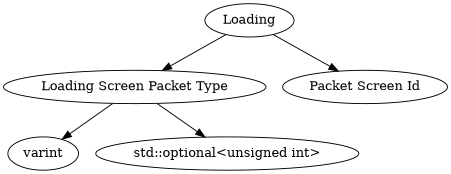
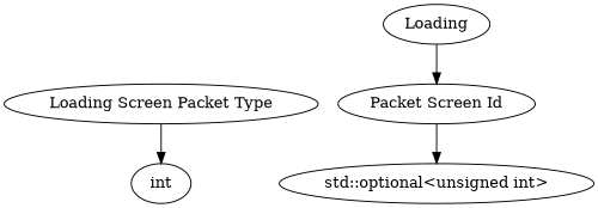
  digraph {
    rankdir=TB
-   n1 [label=varint]
+   n1 [label=int]
    n2 [label="std::optional<unsigned int>"]
    n3 [label=Loading]
    n4 [label="Loading Screen Packet Type"]
    n5 [label="Packet Screen Id"]
    subgraph sub_1 {
      rank=max
      n1
      n2
    }
-   n3 -> n4
    n3 -> n5
    n4 -> n1
-   n4 -> n2
+   n5 -> n2
  }
